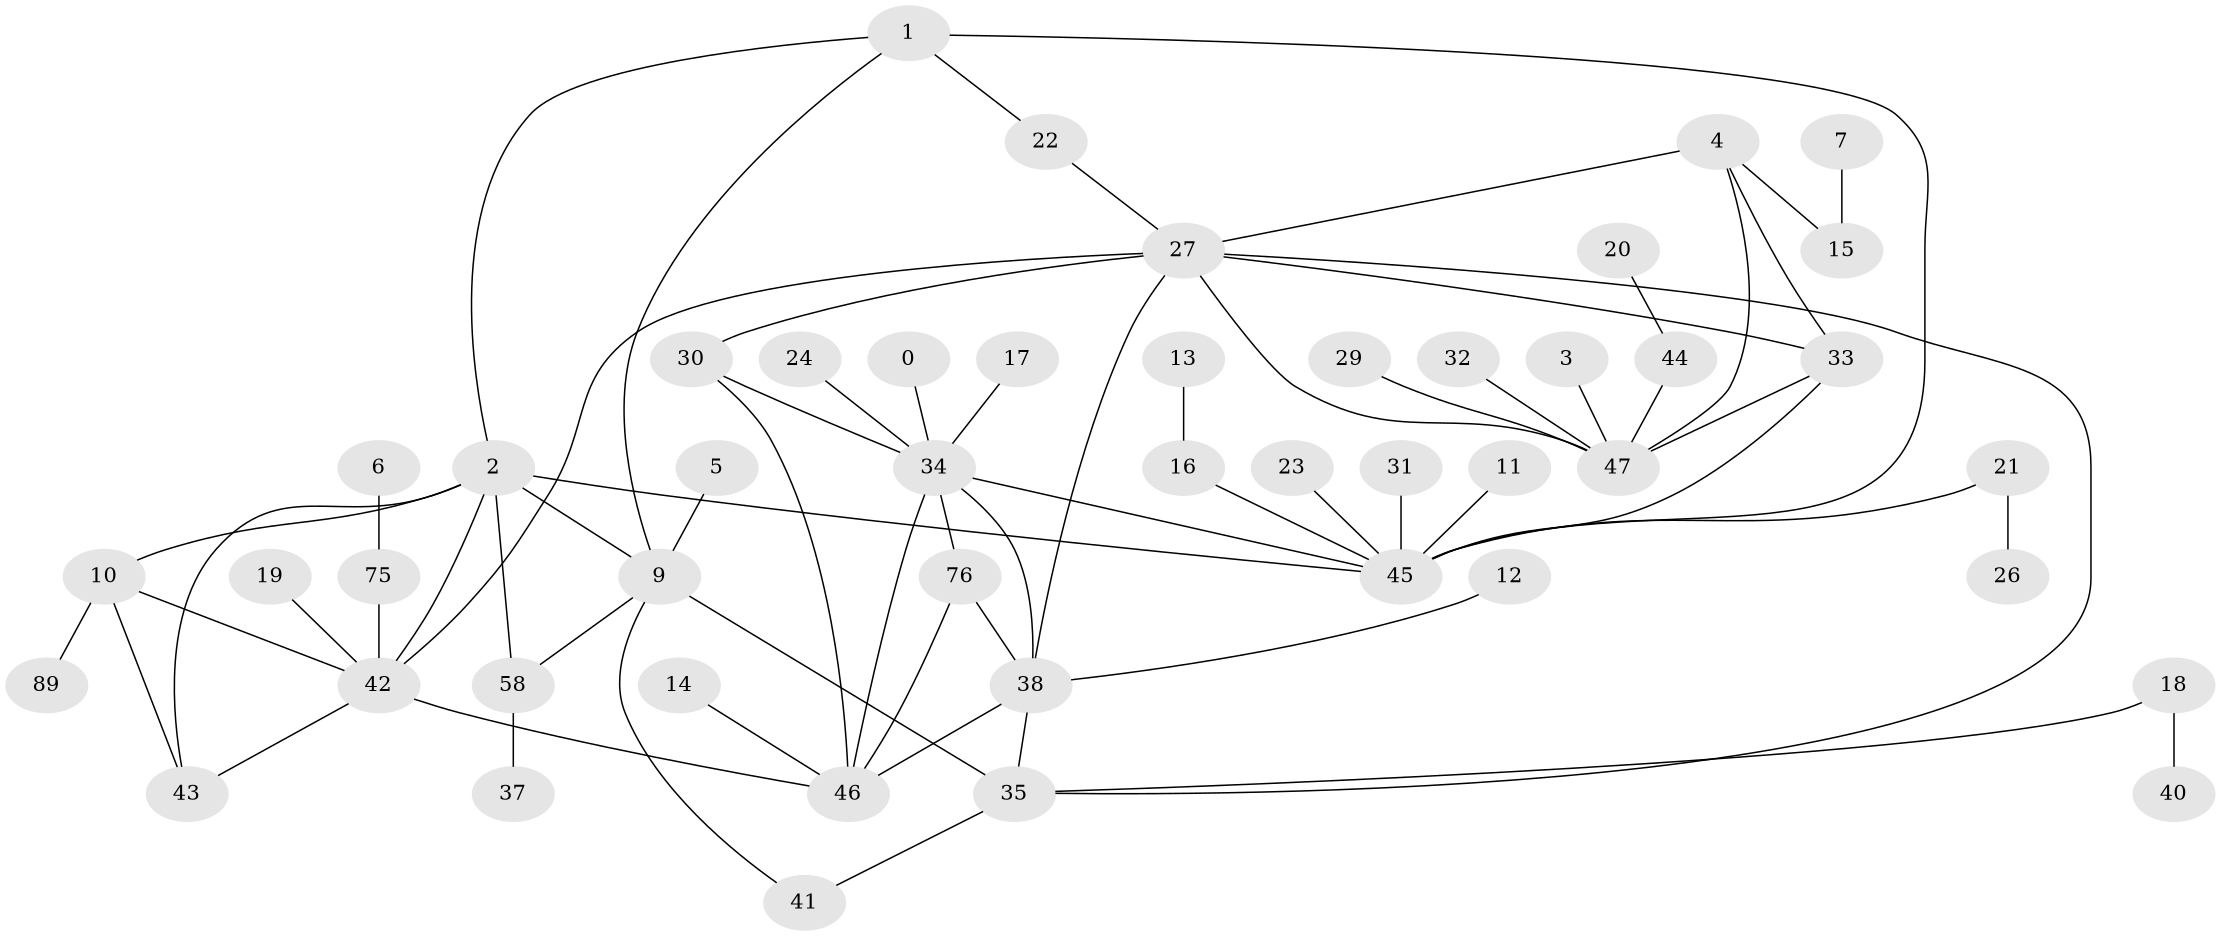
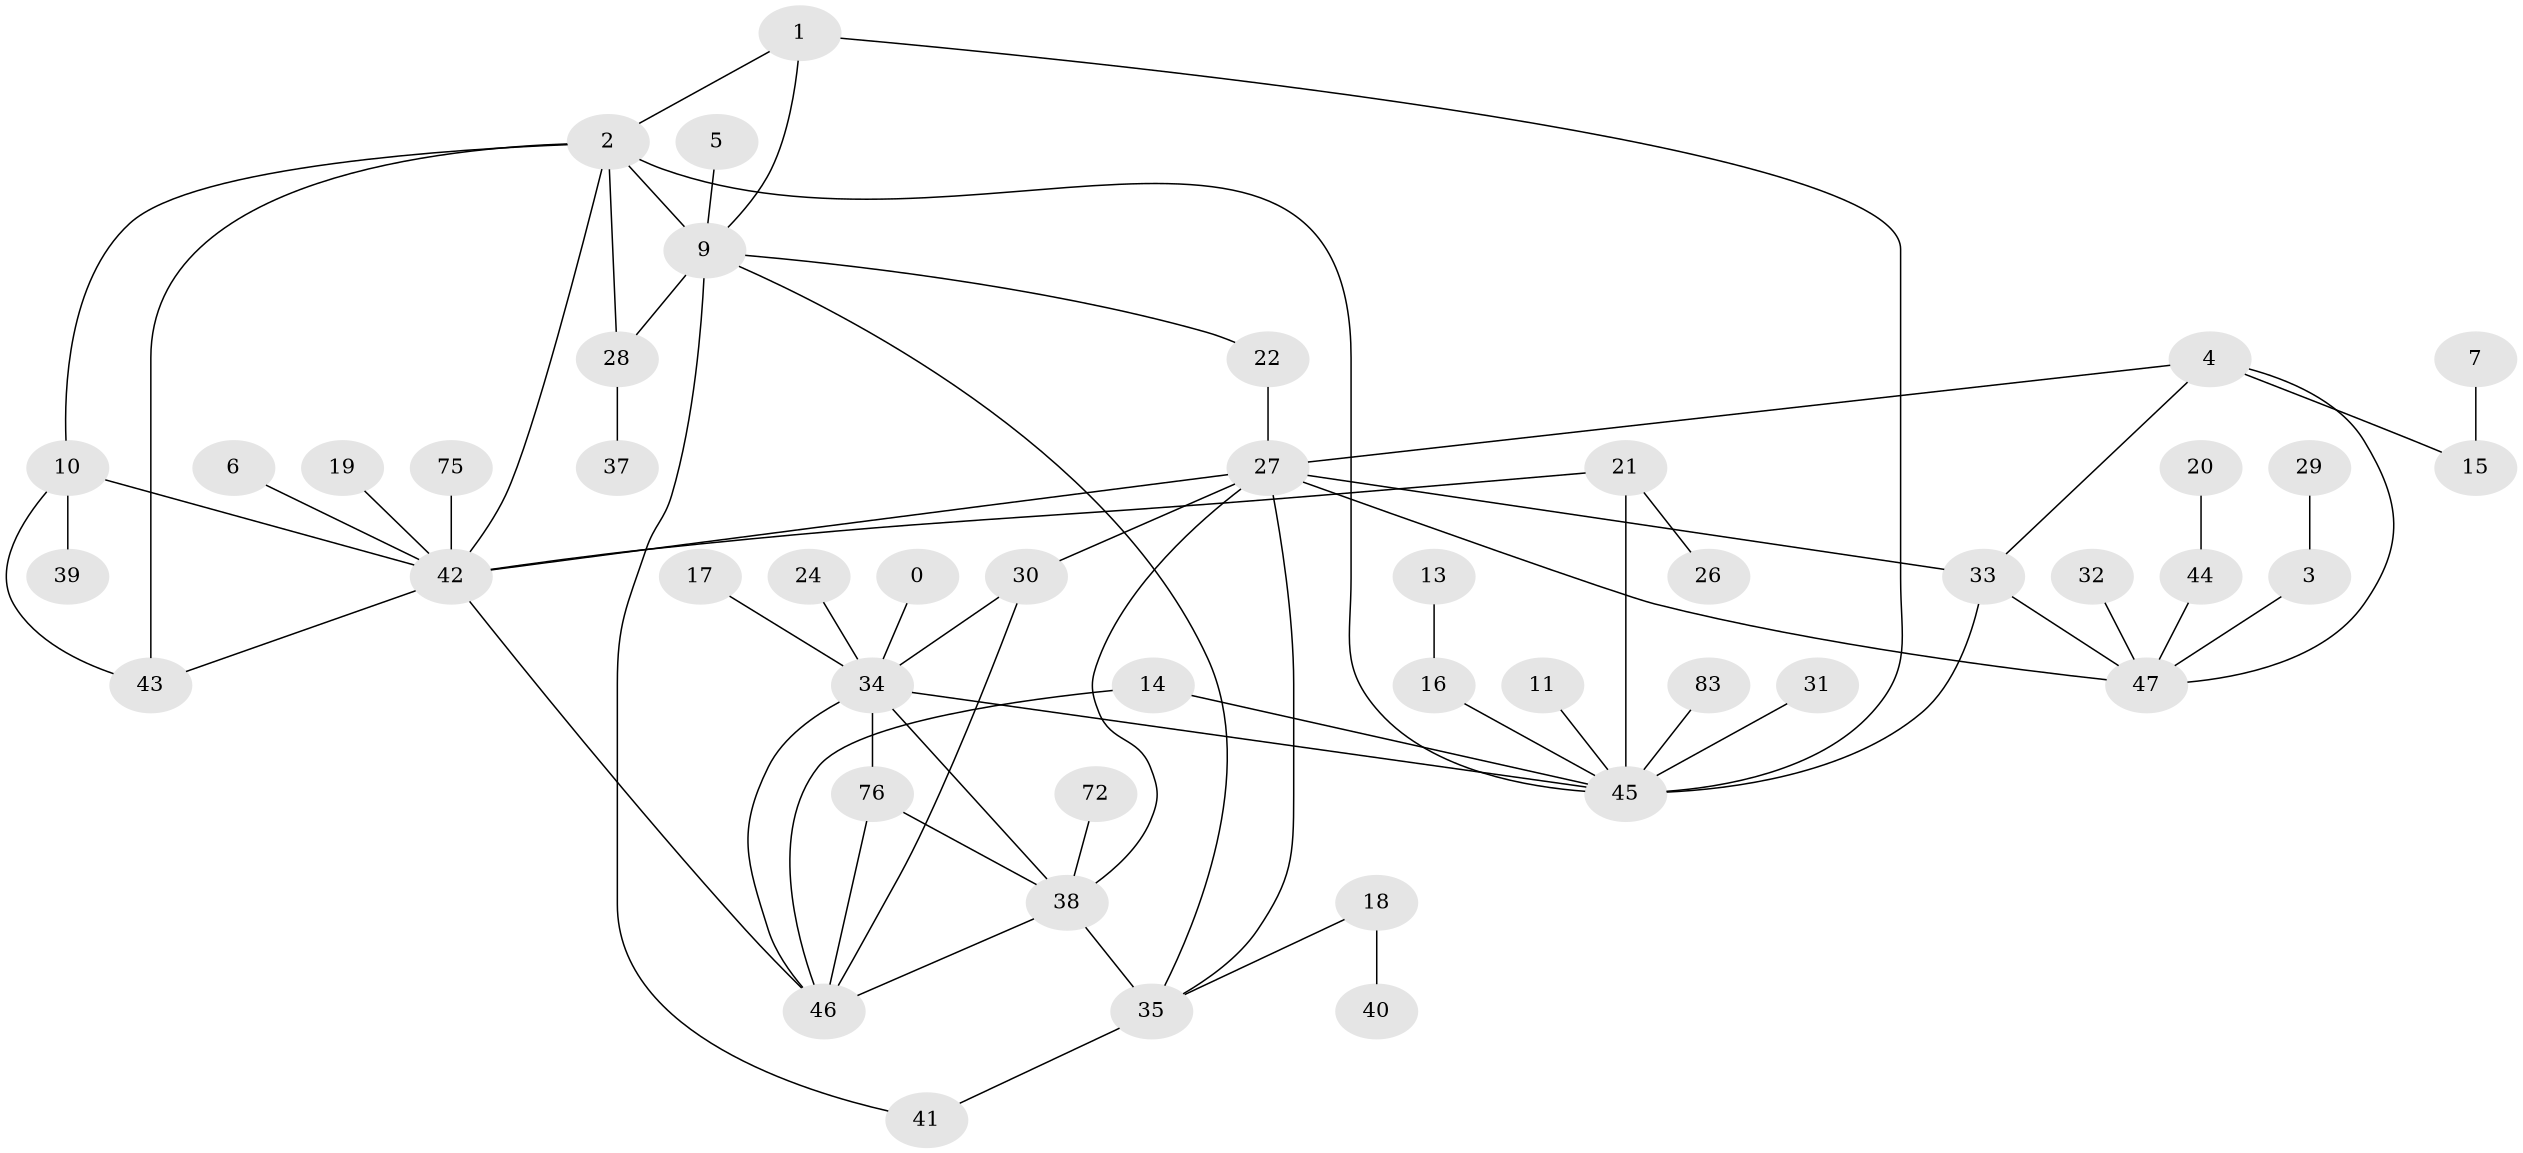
  graph {
    node [color=gray90 style=filled]
    edge [weight=1.0]
    1
    2
    9
    45
    10
-   28 [label=58]
+   28
    42
    43
    22
    35
    41
-   39 [label=89]
+   39
    37
    46
    3
    47
    4
    15
    27
    33
    38
    30
    5
    6
    7
    n26 [label=0]
    34
    n28 [label=76]
    11
-   12
+   12 [label=72]
    13
    16
    14
    17
    18
    40
    19
    20
    44
    21
    26
-   23
+   23 [label=83]
    24
    n44 [label=75]
    29
    31
    32
    1 -- 2 [weight=2.0]
    1 -- 9
    1 -- 45 [weight=2.0]
    2 -- 9
    2 -- 45
    2 -- 10
    2 -- 28
    2 -- 42
    2 -- 43
    9 -- 28
-   1 -- 22
+   9 -- 22
    9 -- 35
    9 -- 41 [weight=2.0]
    10 -- 42
    10 -- 43
    10 -- 39
    28 -- 37
    42 -- 43
    42 -- 46
    22 -- 27
    35 -- 41 [weight=2.0]
    3 -- 47
    4 -- 47
    4 -- 15
    4 -- 27
    4 -- 33
    27 -- 42
    27 -- 35
    27 -- 47
    27 -- 33
    27 -- 38
    27 -- 30
    33 -- 45
    33 -- 47
    38 -- 35
    38 -- 46
    30 -- 46
    30 -- 34
    5 -- 9
-   6 -- n44
+   6 -- 42
    7 -- 15
    n26 -- 34
    34 -- 45
    34 -- 46
    34 -- 38
    34 -- n28
    n28 -- 46
    n28 -- 38
    11 -- 45
    12 -- 38
    13 -- 16
    16 -- 45
+   14 -- 45
    14 -- 46
    17 -- 34
    18 -- 35
    18 -- 40
    19 -- 42
    20 -- 44
    44 -- 47
    21 -- 45
+   21 -- 42
    21 -- 26
    23 -- 45
    24 -- 34
    n44 -- 42
-   29 -- 47
+   29 -- 3
    31 -- 45
    32 -- 47
  }
